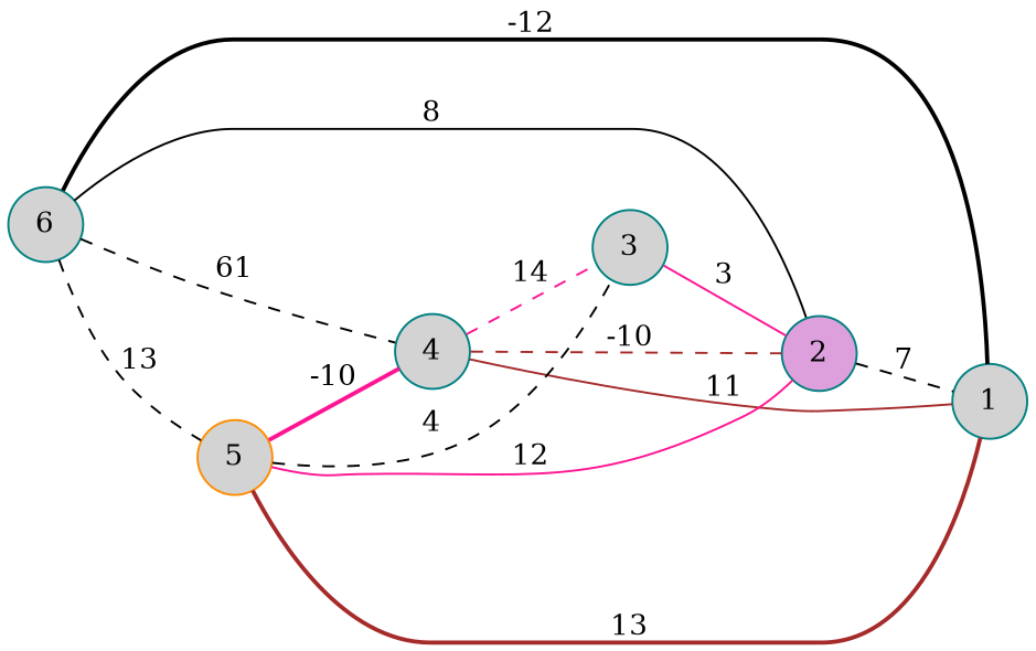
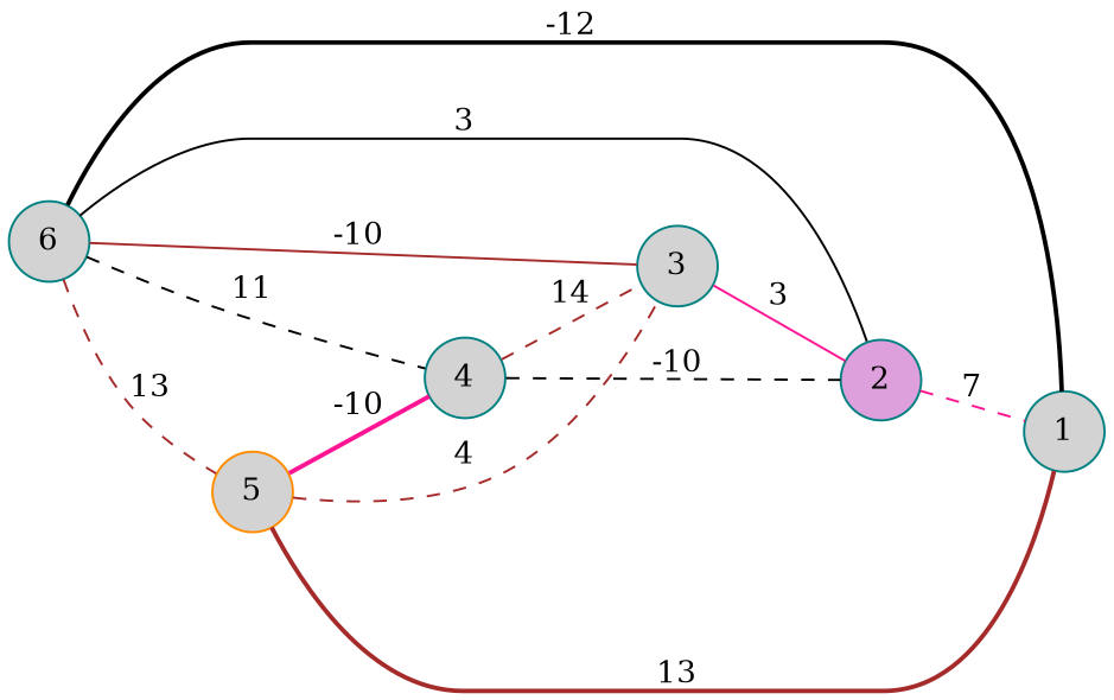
  graph {
    fontname="Helvetica,Arial,sans-serif"
    rankdir=LR
    node [color=teal fillcolor=lightgrey shape=circle style=filled]
    edge [color=brown style=dashed]
    6
    1
    2 [fillcolor=plum]
    3
    4
    5 [color=darkorange]
    6 -- 1 [color=black label=-12 style=bold]
-   6 -- 2 [color=black label=8 style=solid]
-   6 -- 4 [color=black label=61]
-   6 -- 5 [color=black label=13]
-   2 -- 1 [color=black label=7]
+   6 -- 2 [color=black label=3 style=solid]
+   6 -- 3 [label=-10 style=solid]
+   6 -- 4 [color=black label=11]
+   6 -- 5 [label=13]
+   2 -- 1 [color=deeppink label=7]
    3 -- 2 [color=deeppink label=3 style=solid]
-   4 -- 1 [label=11 style=solid]
-   4 -- 2 [label=-10]
-   4 -- 3 [color=deeppink label=14]
+   4 -- 2 [color=black label=-10]
+   4 -- 3 [label=14]
    5 -- 1 [label=13 style=bold]
-   5 -- 2 [color=deeppink label=12 style=solid]
-   5 -- 3 [color=black label=4]
+   5 -- 3 [label=4]
    5 -- 4 [color=deeppink label=-10 style=bold]
  }
